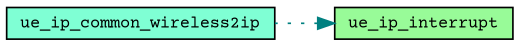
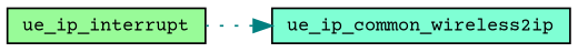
  digraph {
    rankdir=RL
    fontname="Courier Prime"
    node [color=black fontname="Courier Prime" fontsize=10 shape=record style=filled]
    n1 [fillcolor=aquamarine fontcolor=black height=0.2 label=ue_ip_common_wireless2ip width=0.4]
    n2 [fillcolor=palegreen height=0.2 label=ue_ip_interrupt width=0.4]
-   n2 -> n1 [color=teal dir=back fontname="Courier Prime" fontsize=10 labelfontname=Helvetica labelfontsize=10 style=dotted]
+   n1 -> n2 [color=teal dir=back fontname="Courier Prime" fontsize=10 labelfontname=Helvetica labelfontsize=10 style=dotted]
  }
